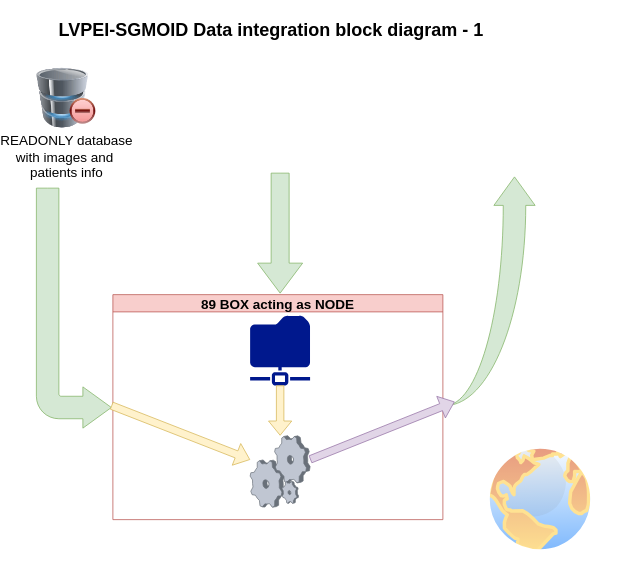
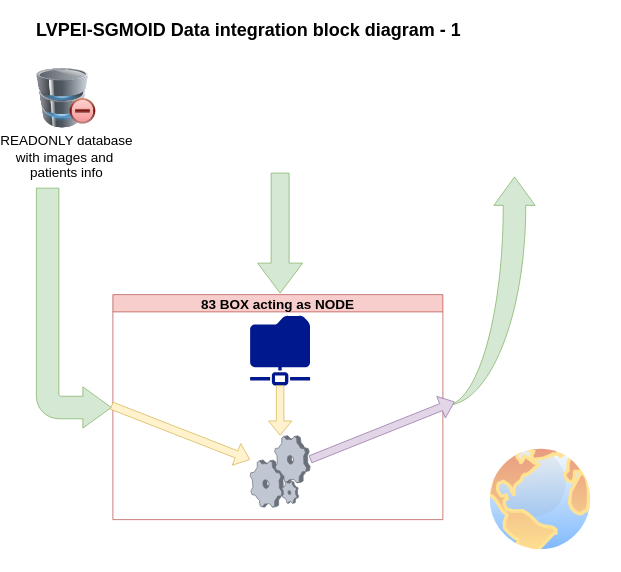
  <mxCell id="0" />
  <mxCell id="1" parent="0" />
- <mxCell id="2" value="&lt;h1&gt;LVPEI-SGMOID Data integration block diagram - 1&lt;/h1&gt;" style="text;html=1;strokeColor=none;fillColor=none;spacing=5;spacingTop=-20;whiteSpace=wrap;overflow=hidden;rounded=0;" vertex="1" parent="1"><mxGeometry x="45" y="20" width="600" height="50" as="geometry" /></mxCell>
- <mxCell id="3" value="89 BOX acting as NODE" style="swimlane;fontSize=18;fillColor=#f8cecc;strokeColor=#b85450;" vertex="1" parent="1"><mxGeometry x="122" y="392" width="440" height="300" as="geometry"><mxRectangle x="202" y="412" width="240" height="30" as="alternateBounds" /></mxGeometry></mxCell>
+ <mxCell id="2" value="&lt;h1&gt;LVPEI-SGMOID Data integration block diagram - 1&lt;/h1&gt;" style="text;html=1;strokeColor=none;fillColor=none;spacing=5;spacingTop=-20;whiteSpace=wrap;overflow=hidden;rounded=0;" vertex="1" parent="1"><mxGeometry x="15" y="20" width="600" height="50" as="geometry" /></mxCell>
+ <mxCell id="3" value="83 BOX acting as NODE" style="swimlane;fontSize=18;fillColor=#f8cecc;strokeColor=#b85450;" vertex="1" parent="1"><mxGeometry x="122" y="392" width="440" height="300" as="geometry"><mxRectangle x="202" y="412" width="240" height="30" as="alternateBounds" /></mxGeometry></mxCell>
  <mxCell id="4" value="" style="aspect=fixed;pointerEvents=1;shadow=0;dashed=0;html=1;strokeColor=none;labelPosition=center;verticalLabelPosition=bottom;verticalAlign=top;align=center;fillColor=#00188D;shape=mxgraph.mscae.enterprise.shared_folder;fontSize=18;" vertex="1" parent="3"><mxGeometry x="183" y="28.0" width="80" height="93.02" as="geometry" /></mxCell>
  <mxCell id="5" value="" style="verticalLabelPosition=bottom;aspect=fixed;html=1;verticalAlign=top;strokeColor=none;align=center;outlineConnect=0;shape=mxgraph.citrix.process;fontSize=18;" vertex="1" parent="3"><mxGeometry x="183" y="188" width="80" height="95.38" as="geometry" /></mxCell>
  <mxCell id="6" value="" style="shape=flexArrow;endArrow=classic;html=1;fontSize=18;exitX=0.5;exitY=1;exitDx=0;exitDy=0;exitPerimeter=0;fillColor=#fff2cc;strokeColor=#d6b656;" edge="1" parent="3" source="4" target="5"><mxGeometry width="50" height="50" relative="1" as="geometry"><mxPoint x="8" y="127.92" as="sourcePoint" /><mxPoint x="193" y="200.086" as="targetPoint" /></mxGeometry></mxCell>
  <mxCell id="7" value="&lt;div&gt;READONLY database&lt;/div&gt;&lt;div&gt;with images and&amp;nbsp;&lt;/div&gt;&lt;div&gt;patients info&lt;/div&gt;" style="image;html=1;image=img/lib/clip_art/computers/Database_Minus_128x128.png;fontSize=18;" vertex="1" parent="1"><mxGeometry x="20" y="90" width="80" height="80" as="geometry" /></mxCell>
  <mxCell id="8" value="" style="html=1;shadow=0;dashed=0;align=center;verticalAlign=middle;shape=mxgraph.arrows2.bendArrow;dy=15;dx=38;notch=0;arrowHead=55;rounded=1;fontSize=18;flipH=0;flipV=1;fillColor=#d5e8d4;strokeColor=#82b366;" vertex="1" parent="1"><mxGeometry x="20" y="250" width="100" height="320" as="geometry" /></mxCell>
  <mxCell id="9" value="" style="html=1;shadow=0;dashed=0;align=center;verticalAlign=middle;shape=mxgraph.arrows2.arrow;dy=0.6;dx=40;direction=south;notch=0;fontSize=18;fillColor=#d5e8d4;strokeColor=#82b366;" vertex="1" parent="1"><mxGeometry x="315" y="230" width="60" height="160" as="geometry" /></mxCell>
  <mxCell id="10" value="" style="html=1;shadow=0;dashed=0;align=center;verticalAlign=middle;shape=mxgraph.arrows2.jumpInArrow;dy=15;dx=38;arrowHead=55;fontSize=18;flipH=0;flipV=1;rotation=-90;fillColor=#d5e8d4;strokeColor=#82b366;" vertex="1" parent="1"><mxGeometry x="472.5" y="327.5" width="305" height="120" as="geometry" /></mxCell>
  <mxCell id="11" value="" style="shape=flexArrow;endArrow=classic;html=1;fontSize=18;exitX=1;exitY=0.094;exitDx=0;exitDy=0;exitPerimeter=0;fillColor=#fff2cc;strokeColor=#d6b656;" edge="1" parent="1" source="8" target="5"><mxGeometry width="50" height="50" relative="1" as="geometry"><mxPoint x="122" y="550" as="sourcePoint" /><mxPoint x="172" y="500" as="targetPoint" /></mxGeometry></mxCell>
  <mxCell id="12" value="" style="shape=flexArrow;endArrow=classic;html=1;fontSize=18;entryX=0.017;entryY=0.894;entryDx=0;entryDy=0;entryPerimeter=0;fillColor=#e1d5e7;strokeColor=#9673a6;" edge="1" parent="1" source="5" target="10"><mxGeometry width="50" height="50" relative="1" as="geometry"><mxPoint x="409" y="523.02" as="sourcePoint" /><mxPoint x="560" y="543" as="targetPoint" /></mxGeometry></mxCell>
  <mxCell id="13" value="" style="aspect=fixed;perimeter=ellipsePerimeter;html=1;align=center;shadow=0;dashed=0;spacingTop=3;image;image=img/lib/active_directory/internet_globe.svg;fontSize=18;opacity=50;" vertex="1" parent="1"><mxGeometry x="617" y="590" width="150" height="150" as="geometry" /></mxCell>
  <mxCell id="14" value="" style="shape=image;html=1;verticalAlign=top;verticalLabelPosition=bottom;labelBackgroundColor=#ffffff;imageAspect=0;aspect=fixed;image=https://cdn0.iconfinder.com/data/icons/security-double-color-red-and-black-vol-1/52/block__stop__private__blocked-128.png;fontSize=18;" vertex="1" parent="1"><mxGeometry x="620" y="590" width="150" height="150" as="geometry" /></mxCell>
